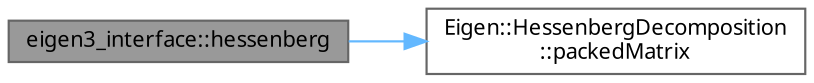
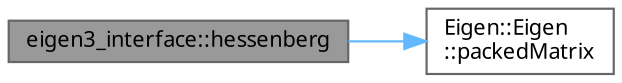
  digraph {
    rankdir=LR
    fontname="Noto Sans"
    node [fontname="Noto Sans" fontsize=10 shape=box style=filled]
    n1 [color=gray40 fillcolor=grey60 fontcolor=black height=0.2 label="eigen3_interface::hessenberg" width=0.4]
-   n2 [color=grey40 fillcolor=white height=0.2 label="Eigen::HessenbergDecomposition\l::packedMatrix" width=0.4]
+   n2 [color=grey40 fillcolor=white height=0.2 label="Eigen::Eigen\l::packedMatrix" width=0.4]
    n1 -> n2 [color=steelblue1 fontname="Noto Sans" fontsize=10 labelfontname=Helvetica labelfontsize=10 style=solid]
  }
